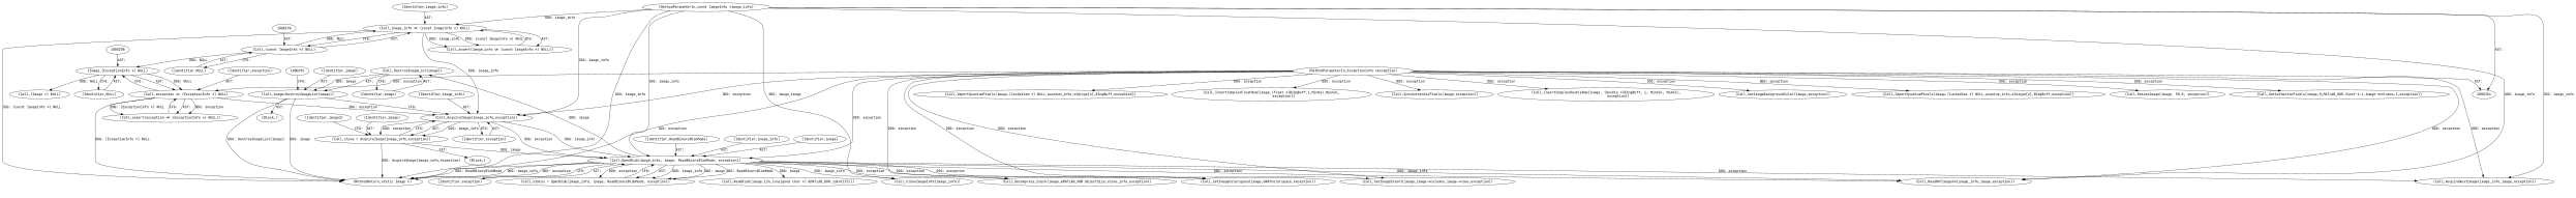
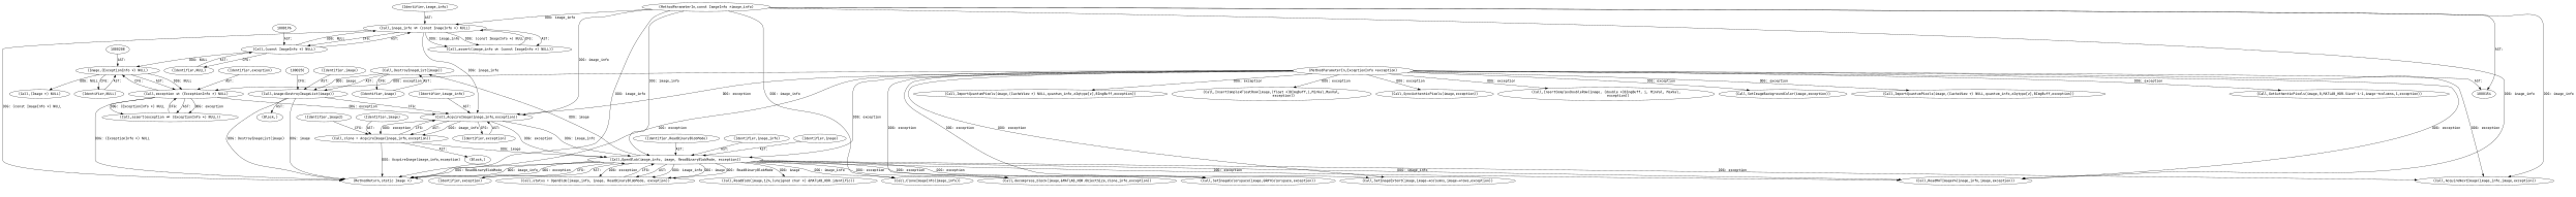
  digraph {
    fontname="JetBrains Mono"
    node [fontname="JetBrains Mono"]
    edge [fontname="JetBrains Mono"]
    n1 [label="(Call,DestroyImageList(image))"]
    n2 [label="(Call,image=DestroyImageList(image))"]
    n3 [label="(Identifier,image)"]
    n4 [label="(MethodReturn,static Image *)"]
    n5 [label="(Call,AcquireImage(image_info,exception))"]
    n6 [label="(Block,)"]
    n7 [label="(Call,OpenBlob(image_info, image, ReadBinaryBlobMode, exception))"]
    n8 [label="(Identifier,exception)"]
    n9 [label="(Call,CloneImageInfo(image_info))"]
    n10 [label="(Call,SetImageColorspace(image,GRAYColorspace,exception))"]
    n11 [label="(Call,SetImageExtent(image,image->columns,image->rows,exception))"]
    n12 [label="(Call,ReadMATImageV4(image_info,image,exception))"]
    n13 [label="(Call,decompress_block(image,&MATLAB_HDR.ObjectSize,clone_info,exception))"]
    n14 [label="(Call,status = OpenBlob(image_info, image, ReadBinaryBlobMode, exception))"]
    n15 [label="(Call,AcquireNextImage(image_info,image,exception))"]
    n16 [label="(Call,ReadBlob(image,124,(unsigned char *) &MATLAB_HDR.identific))"]
    n17 [label="(Call,clone = AcquireImage(image_info,exception))"]
    n18 [label="(Identifier,exception)"]
    n19 [label="(Block,)"]
    n20 [label="(Call,image_info != (const ImageInfo *) NULL)"]
    n21 [label="(Call,(const ImageInfo *) NULL)"]
    n22 [label="(Call,assert(image_info != (const ImageInfo *) NULL))"]
    n23 [label="(Image,(ExceptionInfo *) NULL)"]
    n24 [label="(Identifier,NULL)"]
    n25 [label="(MethodParameterIn,const ImageInfo *image_info)"]
    1000154
    n27 [label="(Call,exception != (ExceptionInfo *) NULL)"]
    n28 [label="(Identifier,NULL)"]
    n29 [label="(Call,(Image *) NULL)"]
    n30 [label="(Call,assert(exception != (ExceptionInfo *) NULL))"]
    n31 [label="(MethodParameterIn,ExceptionInfo *exception)"]
    n32 [label="(Call,ImportQuantumPixels(image,(CacheView *) NULL,quantum_info,z2qtype[z],BImgBuff,exception))"]
    n33 [label="(Call,InsertComplexFloatRow(image,(float *)BImgBuff,i,MinVal,MaxVal,\n            exception))"]
    n34 [label="(Call,SyncAuthenticPixels(image,exception))"]
    n35 [label="(Call,InsertComplexDoubleRow(image, (double *)BImgBuff, i, MinVal, MaxVal,\n            exception))"]
    n36 [label="(Call,SetImageBackgroundColor(image,exception))"]
    n37 [label="(Call,ImportQuantumPixels(image,(CacheView *) NULL,quantum_info,z2qtype[z],BImgBuff,exception))"]
-   n38 [label="(Call,RotateImage(image, 90.0, exception))"]
    n39 [label="(Call,GetAuthenticPixels(image,0,MATLAB_HDR.SizeY-i-1,image->columns,1,exception))"]
    n40 [label="(Identifier,image2)"]
    n41 [label="(Identifier,exception)"]
    n42 [label="(Identifier,image_info)"]
    n43 [label="(Identifier,ReadBinaryBlobMode)"]
    n44 [label="(Identifier,image)"]
    n45 [label="(Identifier,image_info)"]
    n46 [label="(Identifier,image)"]
    n47 [label="(Identifier,image_info)"]
    n48 [label="(Identifier,image)"]
    1000196
    1000208
    1000250
    n1 -> n2 [label="AST: "]
    n1 -> n2 [label="DDG: image"]
    n1 -> n3 [label="CFG: "]
    n2 -> n4 [label="DDG: image"]
    n2 -> n4 [label="DDG: DestroyImageList(image)"]
    n2 -> n5 [label="CFG: "]
    n2 -> n6 [label="AST: "]
    n3 -> n1 [label="AST: "]
    n5 -> n7 [label="DDG: image_info"]
    n5 -> n7 [label="DDG: exception"]
    n5 -> n17 [label="AST: "]
    n5 -> n17 [label="DDG: image_info"]
    n5 -> n17 [label="DDG: exception"]
    n5 -> n18 [label="CFG: "]
    n7 -> n1 [label="DDG: image"]
    n7 -> n4 [label="DDG: ReadBinaryBlobMode"]
    n7 -> n4 [label="DDG: image_info"]
    n7 -> n4 [label="DDG: exception"]
    n7 -> n8 [label="CFG: "]
    n7 -> n9 [label="DDG: image_info"]
    n7 -> n10 [label="DDG: exception"]
    n7 -> n11 [label="DDG: exception"]
    n7 -> n12 [label="DDG: image_info"]
    n7 -> n12 [label="DDG: exception"]
    n7 -> n13 [label="DDG: exception"]
    n7 -> n14 [label="AST: "]
    n7 -> n14 [label="DDG: image_info"]
    n7 -> n14 [label="DDG: image"]
    n7 -> n14 [label="DDG: ReadBinaryBlobMode"]
    n7 -> n14 [label="DDG: exception"]
    n7 -> n15 [label="DDG: exception"]
    n7 -> n16 [label="DDG: image"]
    n8 -> n7 [label="AST: "]
    n14 -> n7 [label="CFG: "]
    n17 -> n4 [label="DDG: AcquireImage(image_info,exception)"]
    n17 -> n5 [label="CFG: "]
    n17 -> n7 [label="DDG: image"]
    n17 -> n19 [label="AST: "]
    n18 -> n5 [label="AST: "]
    n20 -> n4 [label="DDG: (const ImageInfo *) NULL"]
    n20 -> n5 [label="DDG: image_info"]
    n20 -> n21 [label="CFG: "]
    n20 -> n22 [label="AST: "]
    n20 -> n22 [label="DDG: image_info"]
    n20 -> n22 [label="DDG: (const ImageInfo *) NULL"]
    n21 -> n20 [label="AST: "]
    n21 -> n20 [label="DDG: NULL"]
    n21 -> n23 [label="DDG: NULL"]
    n21 -> n24 [label="CFG: "]
    n22 -> n20 [label="CFG: "]
    n23 -> n27 [label="AST: "]
    n23 -> n27 [label="DDG: NULL"]
    n23 -> n28 [label="CFG: "]
    n23 -> n29 [label="DDG: NULL"]
    n24 -> n21 [label="AST: "]
    n25 -> n4 [label="DDG: image_info"]
    n25 -> n5 [label="DDG: image_info"]
    n25 -> n7 [label="DDG: image_info"]
-   n25 -> n9 [label="DDG: image_image"]
+   n25 -> n9 [label="DDG: image_info"]
    n25 -> n12 [label="DDG: image_info"]
    n25 -> n15 [label="DDG: image_info"]
    n25 -> n20 [label="DDG: image_info"]
    n25 -> 1000154 [label="AST: "]
    n27 -> n4 [label="DDG: (ExceptionInfo *) NULL"]
    n27 -> n5 [label="DDG: exception"]
    n27 -> n23 [label="CFG: "]
    n27 -> n30 [label="AST: "]
    n27 -> n30 [label="DDG: exception"]
    n27 -> n30 [label="DDG: (ExceptionInfo *) NULL"]
    n28 -> n23 [label="AST: "]
    n30 -> n27 [label="CFG: "]
    n31 -> n4 [label="DDG: exception"]
    n31 -> n5 [label="DDG: exception"]
    n31 -> n7 [label="DDG: exception"]
    n31 -> n10 [label="DDG: exception"]
    n31 -> n11 [label="DDG: exception"]
    n31 -> n12 [label="DDG: exception"]
    n31 -> n13 [label="DDG: exception"]
    n31 -> n15 [label="DDG: exception"]
    n31 -> 1000154 [label="AST: "]
    n31 -> n27 [label="DDG: exception"]
    n31 -> n32 [label="DDG: exception"]
    n31 -> n33 [label="DDG: exception"]
    n31 -> n34 [label="DDG: exception"]
    n31 -> n35 [label="DDG: exception"]
    n31 -> n36 [label="DDG: exception"]
    n31 -> n37 [label="DDG: exception"]
-   n31 -> n38 [label="DDG: exception"]
    n31 -> n39 [label="DDG: exception"]
    n40 -> n17 [label="CFG: "]
    n41 -> n27 [label="AST: "]
    n42 -> n20 [label="AST: "]
    n43 -> n7 [label="AST: "]
    n44 -> n2 [label="AST: "]
    n45 -> n5 [label="AST: "]
    n46 -> n17 [label="AST: "]
    n47 -> n7 [label="AST: "]
    n48 -> n7 [label="AST: "]
    1000196 -> n21 [label="AST: "]
    1000208 -> n23 [label="AST: "]
    1000250 -> n2 [label="CFG: "]
  }
